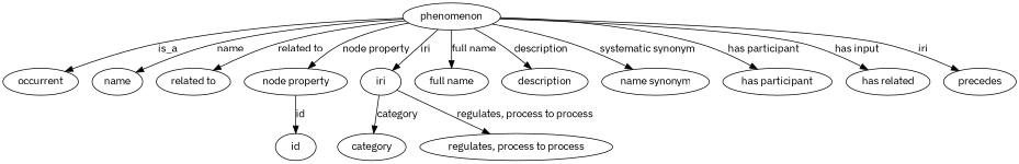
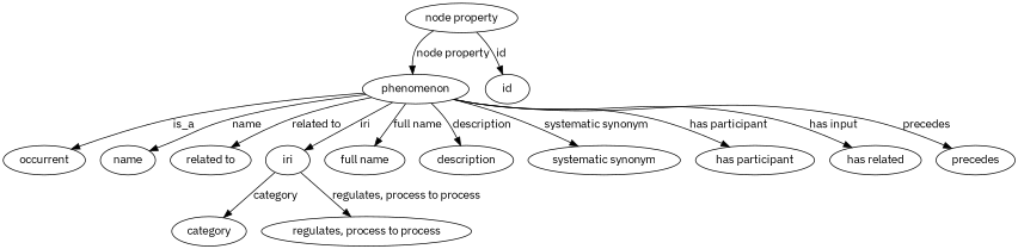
  digraph {
    fontname="IBM Plex Sans"
    node [fontname="IBM Plex Sans" color=black]
    edge [fontname="IBM Plex Sans" color=black style=solid]
    n1 [height=0.5 label=phenomenon width=1.5497 color=""]
    occurrent [height=0.5 width=1.2082 color=""]
    name [height=0.5 width=0.75]
    "related to" [height=0.5 width=0.75]
    "node property" [height=0.5 width=0.75]
    iri [height=0.5 width=0.75]
    "full name" [height=0.5 width=0.75]
    description [height=0.5 width=0.75]
-   "systematic synonym" [height=0.5 width=0.75 label="name synonym"]
+   "systematic synonym" [height=0.5 width=0.75]
    "has participant" [height=0.5 width=0.75]
    n11 [height=0.5 label="has related" width=0.75]
    precedes [height=0.5 width=0.75]
    id [height=0.5 width=0.75]
    category [height=0.5 width=0.75]
    "regulates, process to process" [height=0.5 width=0.75]
    n1 -> occurrent [label=is_a color="" style=""]
    n1 -> name [label=name]
    n1 -> "related to" [label="related to"]
-   n1 -> "node property" [label="node property"]
+   "node property" -> n1 [label="node property"]
    n1 -> iri [label=iri]
    n1 -> "full name" [label="full name"]
    n1 -> description [label=description]
    n1 -> "systematic synonym" [label="systematic synonym"]
    n1 -> "has participant" [label="has participant"]
    n1 -> n11 [label="has input"]
-   n1 -> precedes [label=iri]
+   n1 -> precedes [label=precedes]
    "node property" -> id [label=id]
    iri -> category [label=category]
    iri -> "regulates, process to process" [label="regulates, process to process"]
  }
